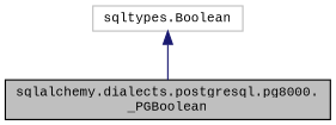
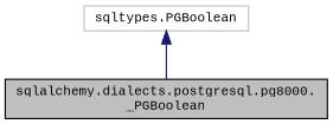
  digraph {
    fontname="Liberation Mono"
    node [fontname="Liberation Mono" fontsize=10 shape=record style=filled]
    n1 [color=black fillcolor=grey75 fontcolor=black height=0.2 label="sqlalchemy.dialects.postgresql.pg8000.\l_PGBoolean" width=0.4]
-   n2 [color=grey75 fillcolor=white height=0.2 label="sqltypes.Boolean" width=0.4]
+   n2 [color=grey75 fillcolor=white height=0.2 label="sqltypes.PGBoolean" width=0.4]
    n2 -> n1 [color=midnightblue dir=back fontname="Liberation Mono" fontsize=10 labelfontname=Helvetica labelfontsize=10 style=solid]
  }
